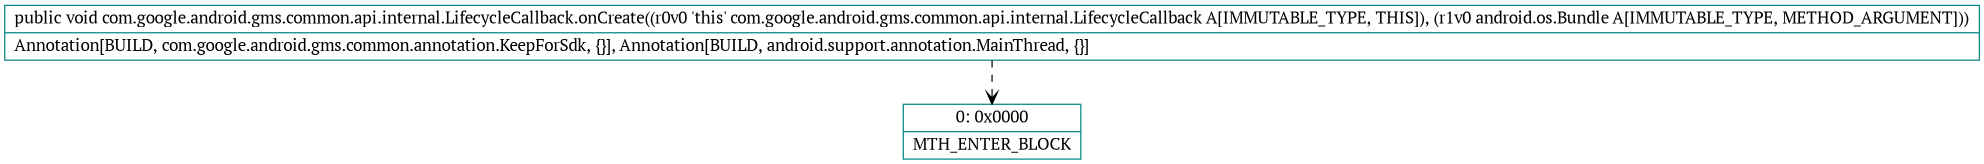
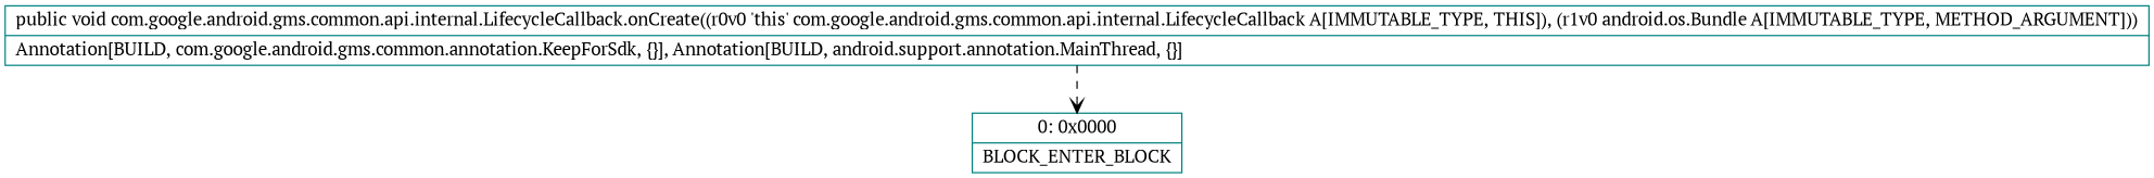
  digraph {
    fontname="PT Serif"
    node [color=teal shape=record fontname="PT Serif"]
-   n1 [label="{0\:\ 0x0000|MTH_ENTER_BLOCK\l}"]
+   n1 [label="{0\:\ 0x0000|BLOCK_ENTER_BLOCK\l}"]
    n2 [label="{public void com.google.android.gms.common.api.internal.LifecycleCallback.onCreate((r0v0 'this' com.google.android.gms.common.api.internal.LifecycleCallback A[IMMUTABLE_TYPE, THIS]), (r1v0 android.os.Bundle A[IMMUTABLE_TYPE, METHOD_ARGUMENT]))  | Annotation[BUILD, com.google.android.gms.common.annotation.KeepForSdk, \{\}], Annotation[BUILD, android.support.annotation.MainThread, \{\}]\l}"]
    subgraph cluster_1 {
      label="R(0)"
    }
    n2 -> n1 [style=dashed arrowhead=vee fontname="PT Serif"]
  }
